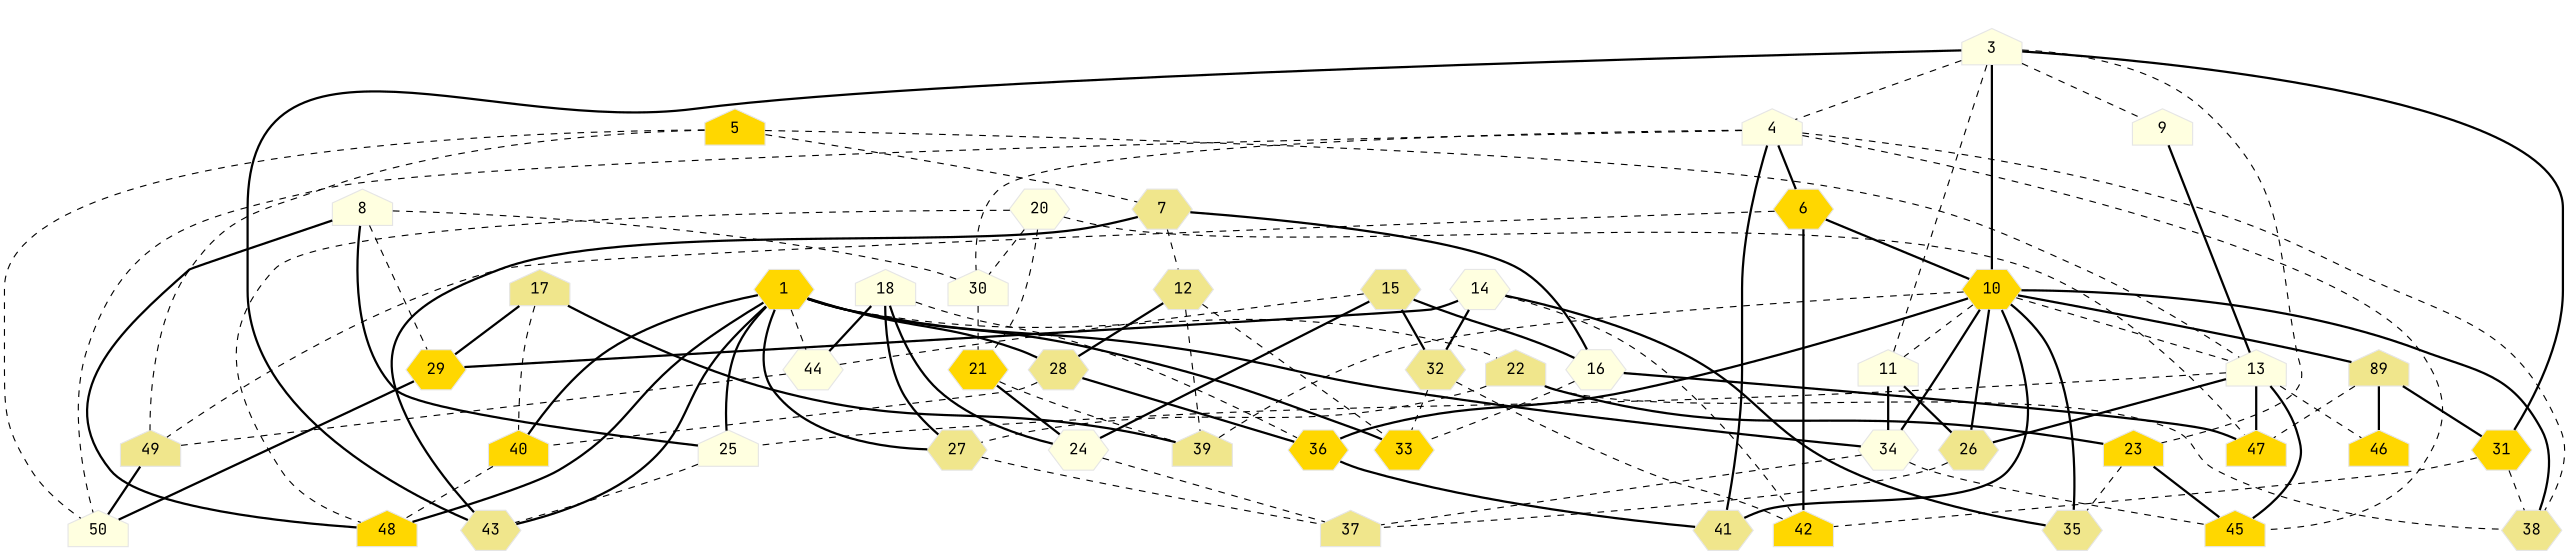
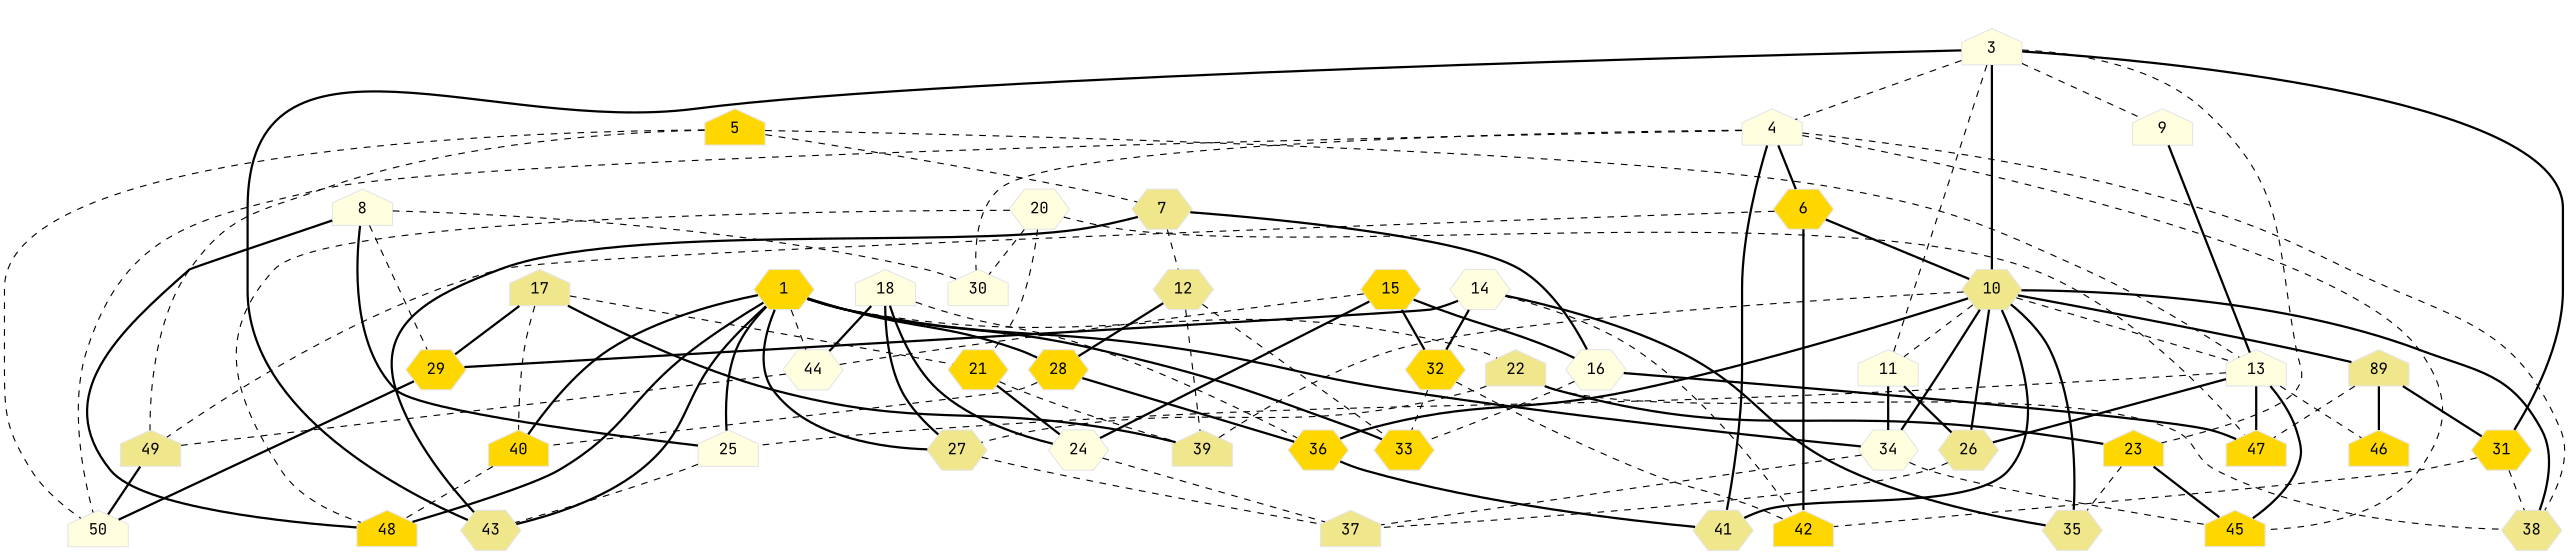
  graph {
    fontname="JetBrains Mono"
    node [color=gray90 fillcolor=gold fontname="JetBrains Mono" shape=hexagon style=filled]
    edge [fontname="JetBrains Mono" style=bold weight=1.0]
    22 [fillcolor=khaki shape=house]
    1
    25 [fillcolor=lightyellow shape=house]
    27 [fillcolor=khaki]
-   28 [fillcolor=khaki]
+   28
    33
    34 [fillcolor=lightyellow]
    40 [shape=house]
    43 [fillcolor=khaki]
    44 [fillcolor=lightyellow]
    48 [shape=house]
    23 [shape=house]
    38 [fillcolor=khaki]
    37 [fillcolor=khaki shape=house]
    36
    45 [shape=house]
    49 [fillcolor=khaki shape=house]
    3 [fillcolor=lightyellow shape=house]
    4 [fillcolor=lightyellow shape=house]
    9 [fillcolor=lightyellow shape=house]
-   10
+   10 [fillcolor=khaki]
    11 [fillcolor=lightyellow shape=house]
    31
    6
    30 [fillcolor=lightyellow shape=house]
    41 [fillcolor=khaki]
    50 [fillcolor=lightyellow shape=house]
    35 [fillcolor=khaki]
    13 [fillcolor=lightyellow shape=house]
    n30 [fillcolor=khaki label=89 shape=house]
    26 [fillcolor=khaki]
    39 [fillcolor=khaki shape=house]
    42 [shape=house]
    5 [shape=house]
    7 [fillcolor=khaki]
    12 [fillcolor=khaki]
    16 [fillcolor=lightyellow]
    46 [shape=house]
    47 [shape=house]
    8 [fillcolor=lightyellow shape=house]
    29
    14 [fillcolor=lightyellow]
-   32 [fillcolor=khaki]
-   15 [fillcolor=khaki]
+   32
+   15
    24 [fillcolor=lightyellow]
    17 [fillcolor=khaki shape=house]
    21
    18 [fillcolor=lightyellow shape=house]
    20 [fillcolor=lightyellow]
    22 -- 27 [style=dashed]
    22 -- 23
    22 -- 38 [style=dashed]
    1 -- 22 [style=dashed]
    1 -- 25
    1 -- 27
    1 -- 28
    1 -- 33
    1 -- 34
    1 -- 40
    1 -- 43
    1 -- 44 [style=dashed]
    1 -- 48
    25 -- 43 [style=dashed]
    27 -- 37 [style=dashed]
    28 -- 40 [style=dashed]
    28 -- 36
    34 -- 37 [style=dashed]
    34 -- 45 [style=dashed]
    40 -- 48 [style=dashed]
    44 -- 49 [style=dashed]
    23 -- 45
    23 -- 35 [style=dashed]
    36 -- 41
    49 -- 50
    3 -- 43
    3 -- 23 [style=dashed]
    3 -- 4 [style=dashed weight=2.0]
    3 -- 9 [style=dashed weight=2.0]
    3 -- 10
    3 -- 11 [style=dashed]
    3 -- 31
    4 -- 38 [style=dashed]
    4 -- 45 [style=dashed]
    4 -- 6
    4 -- 30 [style=dashed weight=2.0]
    4 -- 41 [weight=2.0]
    4 -- 50 [style=dashed]
    9 -- 13 [weight=2.0]
    10 -- 34
    10 -- 38
    10 -- 36
    10 -- 11 [style=dashed]
    10 -- 41
    10 -- 35
    10 -- 13 [style=dashed]
    10 -- n30
    10 -- 26
    10 -- 39 [style=dashed]
    11 -- 34
    11 -- 26
    31 -- 38 [style=dashed]
    31 -- 42 [style=dashed]
    6 -- 49 [style=dashed]
    6 -- 10
    6 -- 42
    13 -- 25 [style=dashed]
    13 -- 45
    13 -- 26
    13 -- 46 [style=dashed weight=2.0]
    13 -- 47
    n30 -- 31
    n30 -- 46
    n30 -- 47 [style=dashed]
    26 -- 37 [style=dashed]
    5 -- 49 [style=dashed]
    5 -- 50 [style=dashed]
    5 -- 13 [style=dashed]
    5 -- 7 [style=dashed]
    7 -- 43
    7 -- 12 [style=dashed]
    7 -- 16
    12 -- 28
    12 -- 33 [style=dashed]
    12 -- 39 [style=dashed]
    16 -- 33 [style=dashed]
    16 -- 47
    8 -- 25
    8 -- 48
    8 -- 30 [style=dashed]
    8 -- 29 [style=dashed]
    29 -- 50
    14 -- 35
    14 -- 42 [style=dashed]
    14 -- 29
    14 -- 32
    32 -- 33 [style=dashed]
    32 -- 42 [style=dashed]
    15 -- 44 [style=dashed]
    15 -- 16
    15 -- 32
    15 -- 24
    24 -- 37 [style=dashed]
    17 -- 40 [style=dashed]
    17 -- 39
    17 -- 29
-   30 -- 21 [style=dashed]
+   17 -- 21 [style=dashed]
    21 -- 39 [style=dashed]
    21 -- 24
    18 -- 27
    18 -- 44
    18 -- 36 [style=dashed]
    18 -- 24
    20 -- 48 [style=dashed]
    20 -- 30 [style=dashed]
    20 -- 47 [style=dashed]
    20 -- 21 [style=dashed]
  }
